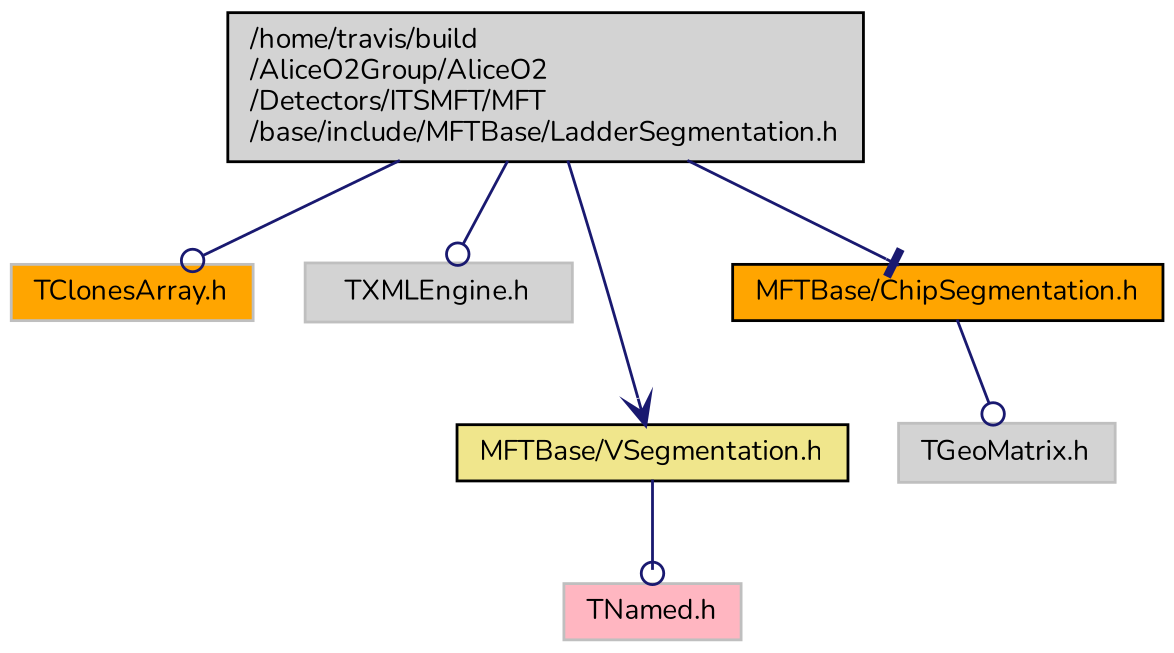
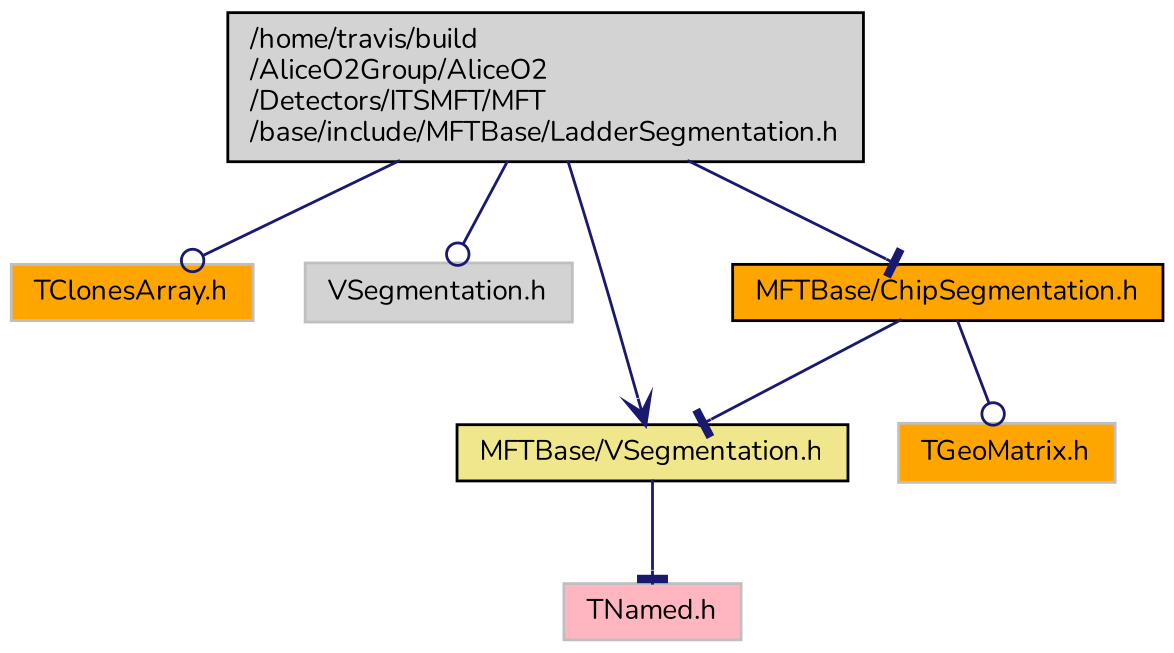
  digraph {
    fontname=Nunito
    node [color=grey75 fillcolor=orange fontname=Nunito fontsize=10 shape=record style=filled]
    edge [arrowhead=odot color=midnightblue fontname=Nunito fontsize=10 labelfontname=Helvetica labelfontsize=10 style=solid]
    n1 [color=black fillcolor=lightgrey fontcolor=black height=0.2 label="/home/travis/build\l/AliceO2Group/AliceO2\l/Detectors/ITSMFT/MFT\l/base/include/MFTBase/LadderSegmentation.h" width=0.4]
    n2 [height=0.2 label="TClonesArray.h" width=0.4]
-   n3 [fillcolor=lightgrey height=0.2 label="TXMLEngine.h" width=0.4]
+   n3 [fillcolor=lightgrey height=0.2 label="VSegmentation.h" width=0.4]
    n4 [color=black fillcolor=khaki height=0.2 label="MFTBase/VSegmentation.h" width=0.4]
    n5 [color=black height=0.2 label="MFTBase/ChipSegmentation.h" width=0.4]
    n6 [fillcolor=lightpink height=0.2 label="TNamed.h" width=0.4]
-   n7 [fillcolor=lightgrey height=0.2 label="TGeoMatrix.h" width=0.4]
+   n7 [height=0.2 label="TGeoMatrix.h" width=0.4]
    n1 -> n2
    n1 -> n3
    n1 -> n4 [arrowhead=vee]
    n1 -> n5 [arrowhead=tee]
-   n4 -> n6
+   n4 -> n6 [arrowhead=tee]
+   n5 -> n4 [arrowhead=tee]
    n5 -> n7
  }
